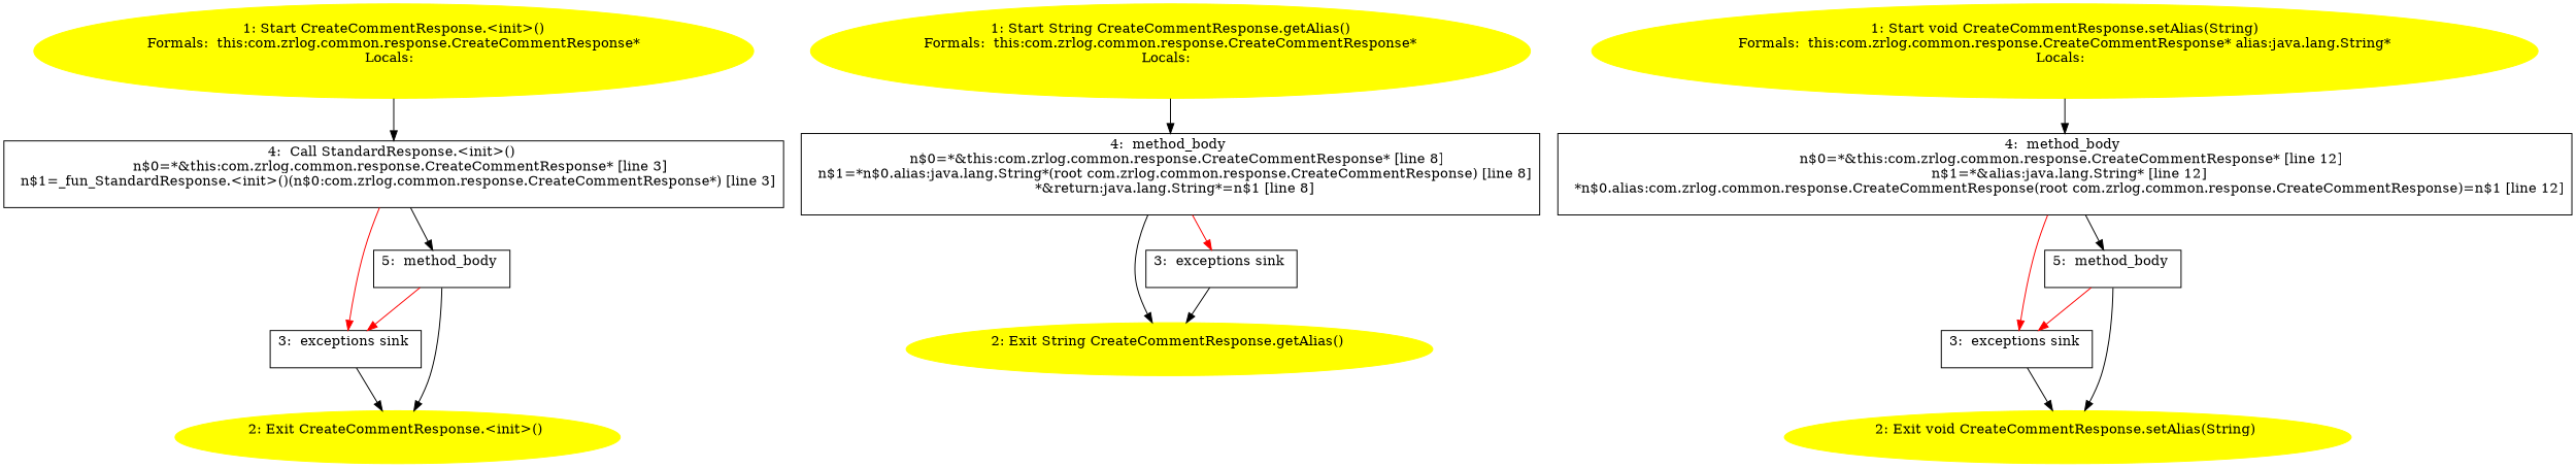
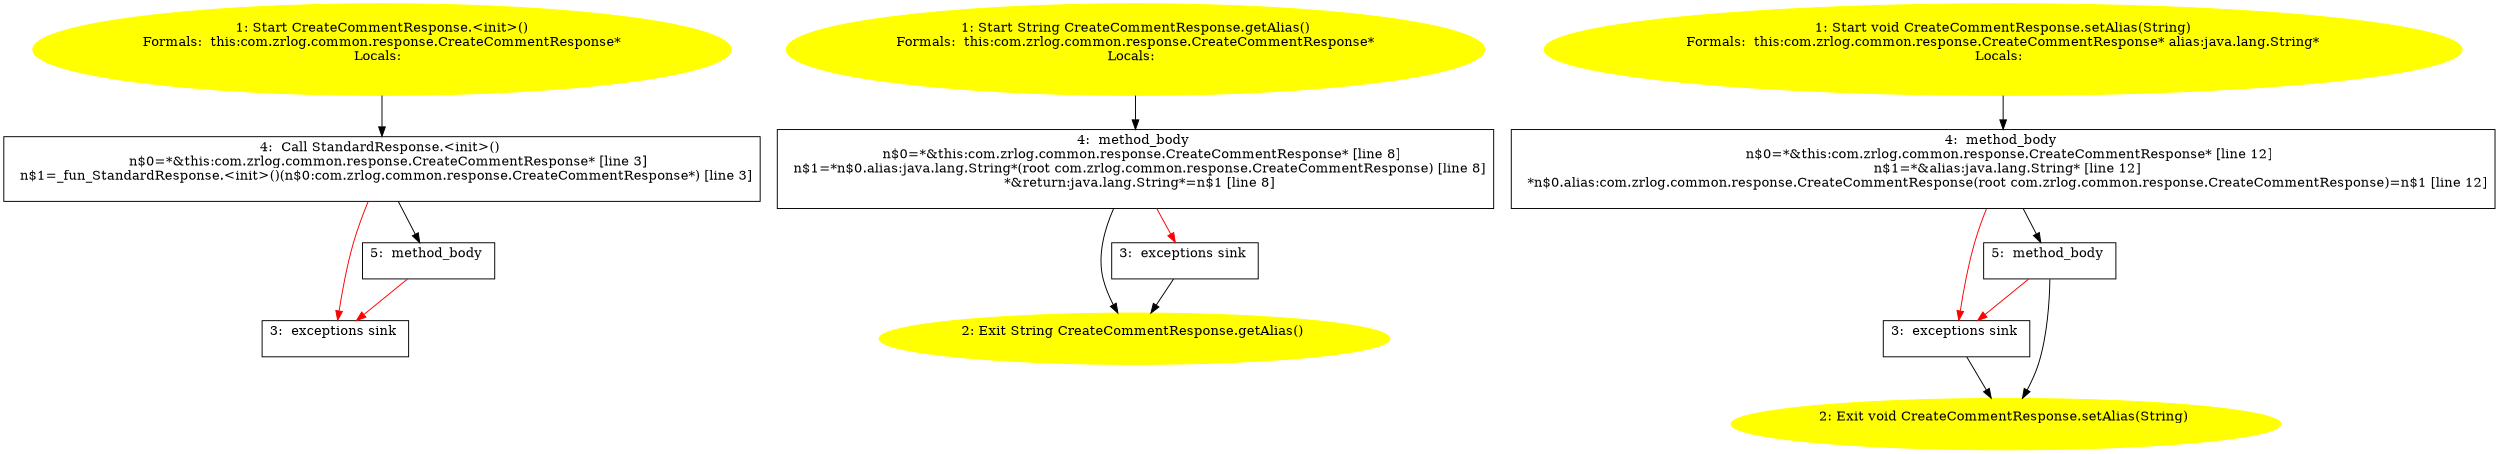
  digraph {
    node [shape=box]
    n1 [color=yellow label="1: Start CreateCommentResponse.<init>()\nFormals:  this:com.zrlog.common.response.CreateCommentResponse*\nLocals:  \n  " style=filled shape=""]
    n2 [label="4:  Call StandardResponse.<init>() \n   n$0=*&this:com.zrlog.common.response.CreateCommentResponse* [line 3]\n  n$1=_fun_StandardResponse.<init>()(n$0:com.zrlog.common.response.CreateCommentResponse*) [line 3]\n "]
    n3 [label="3:  exceptions sink \n  "]
    n4 [label="5:  method_body \n  "]
-   n5 [color=yellow label="2: Exit CreateCommentResponse.<init>() \n  " style=filled shape=""]
    n6 [color=yellow label="1: Start String CreateCommentResponse.getAlias()\nFormals:  this:com.zrlog.common.response.CreateCommentResponse*\nLocals:  \n  " style=filled shape=""]
    n7 [label="4:  method_body \n   n$0=*&this:com.zrlog.common.response.CreateCommentResponse* [line 8]\n  n$1=*n$0.alias:java.lang.String*(root com.zrlog.common.response.CreateCommentResponse) [line 8]\n  *&return:java.lang.String*=n$1 [line 8]\n "]
    n8 [color=yellow label="2: Exit String CreateCommentResponse.getAlias() \n  " style=filled shape=""]
    n9 [label="3:  exceptions sink \n  "]
    n10 [color=yellow label="1: Start void CreateCommentResponse.setAlias(String)\nFormals:  this:com.zrlog.common.response.CreateCommentResponse* alias:java.lang.String*\nLocals:  \n  " style=filled shape=""]
    n11 [label="4:  method_body \n   n$0=*&this:com.zrlog.common.response.CreateCommentResponse* [line 12]\n  n$1=*&alias:java.lang.String* [line 12]\n  *n$0.alias:com.zrlog.common.response.CreateCommentResponse(root com.zrlog.common.response.CreateCommentResponse)=n$1 [line 12]\n "]
    n12 [label="3:  exceptions sink \n  "]
    n13 [label="5:  method_body \n  "]
    n14 [color=yellow label="2: Exit void CreateCommentResponse.setAlias(String) \n  " style=filled shape=""]
    n1 -> n2
    n2 -> n3 [color=red]
    n2 -> n4
-   n3 -> n5
    n4 -> n3 [color=red]
-   n4 -> n5
    n6 -> n7
    n7 -> n8
    n7 -> n9 [color=red]
    n9 -> n8
    n10 -> n11
    n11 -> n12 [color=red]
    n11 -> n13
    n12 -> n14
    n13 -> n12 [color=red]
    n13 -> n14
  }
